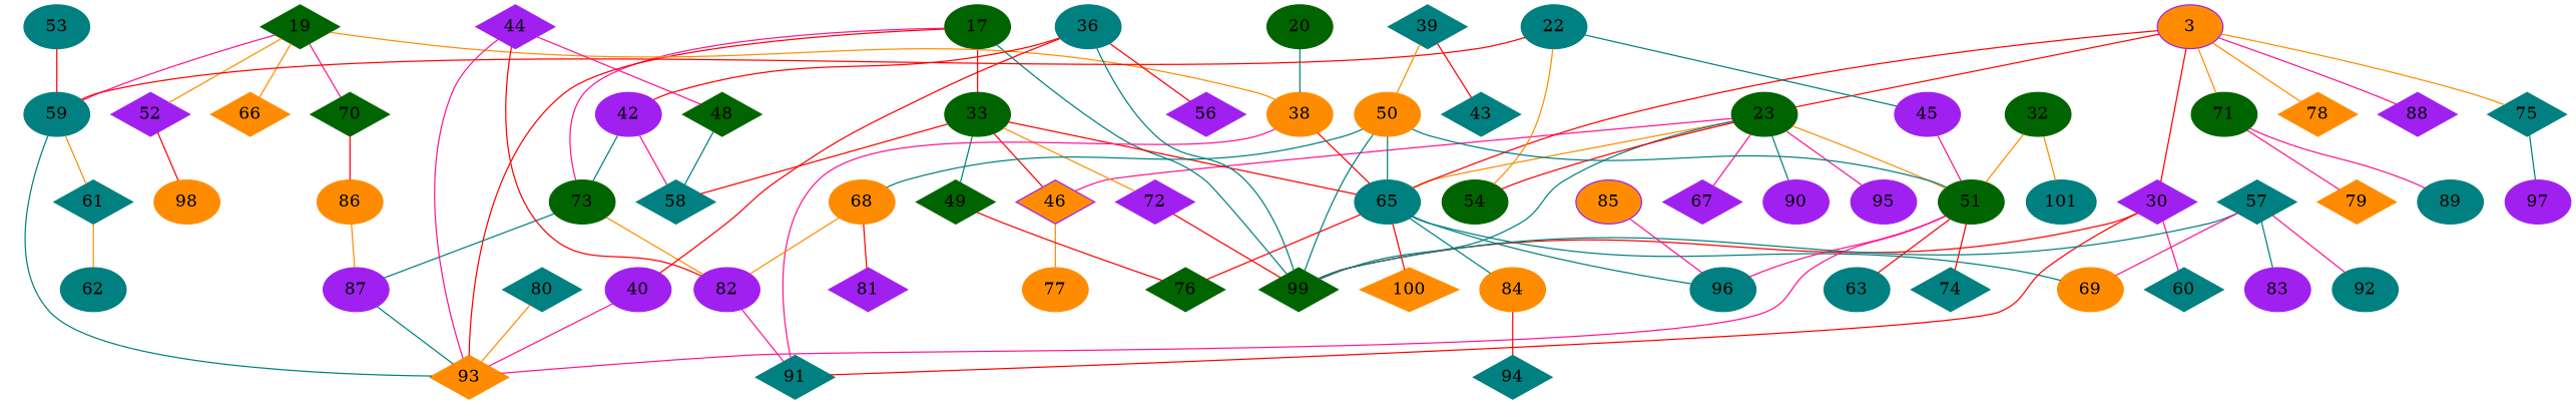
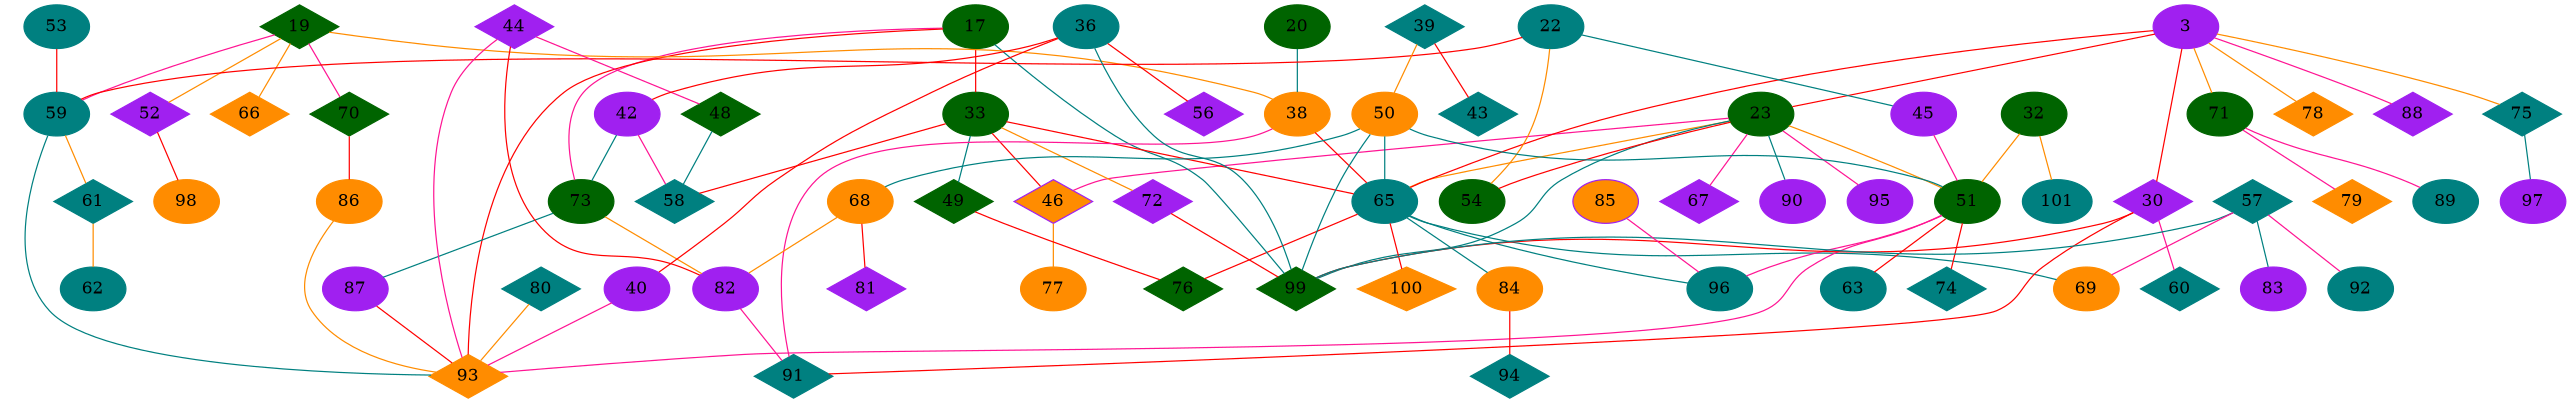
  graph {
    node [color=teal shape=ellipse style=filled]
    edge [color=red]
    23 [color=darkgreen super="+12"]
    65 [super="+21+24+35"]
    99 [color=darkgreen shape=diamond super="+26+64+38"]
    54 [color=darkgreen super="+47"]
    46 [color=purple fillcolor=darkorange shape=diamond]
    51 [color=darkgreen super="+6+31"]
    67 [color=purple shape=diamond]
    90 [color=purple]
    95 [color=purple]
-   3 [color=purple fillcolor=darkorange]
+   3 [color=purple]
    30 [color=purple shape=diamond super="+10+15"]
    71 [color=darkgreen super="+4"]
    75 [shape=diamond]
    78 [color=darkorange shape=diamond]
    88 [color=purple shape=diamond]
    60 [shape=diamond]
    91 [shape=diamond]
    76 [color=darkgreen shape=diamond]
    96 [super="+18"]
    69 [color=darkorange]
    84 [color=darkorange]
    100 [color=darkorange shape=diamond]
    79 [color=darkorange shape=diamond]
    89
    97 [color=purple]
    17 [color=darkgreen super="+11"]
    33 [color=darkgreen super="+25"]
    73 [color=darkgreen]
    93 [color=darkorange shape=diamond super="+7+55"]
    49 [color=darkgreen shape=diamond]
    58 [shape=diamond super="+34"]
    72 [color=purple shape=diamond]
    82 [color=purple]
    87 [color=purple]
    n35 [color=darkorange label=38 super="+2"]
    19 [color=darkgreen shape=diamond]
    52 [color=purple shape=diamond]
    59 [super="+14"]
    66 [color=darkorange shape=diamond]
    70 [color=darkgreen shape=diamond]
    98 [color=darkorange]
    61 [shape=diamond]
    86 [color=darkorange]
    20 [color=darkgreen]
    22
    45 [color=purple]
    77 [color=darkorange]
    63
    74 [shape=diamond]
    44 [color=purple shape=diamond super="+41"]
    48 [color=darkgreen shape=diamond]
    32 [color=darkgreen]
    101
    36
    40 [color=purple]
    42 [color=purple]
    56 [color=purple shape=diamond]
    39 [shape=diamond]
    43 [shape=diamond]
    50 [color=darkorange super="+28"]
    68 [color=darkorange]
    81 [color=purple shape=diamond]
    53
    57 [shape=diamond]
    83 [color=purple]
    92
    62
    94 [shape=diamond]
    80 [shape=diamond]
    85 [color=purple fillcolor=darkorange]
    23 -- 65 [color=darkorange]
    23 -- 99 [color=teal]
    23 -- 54
    23 -- 46 [color=deeppink]
    23 -- 51 [color=darkorange]
    23 -- 67 [color=deeppink]
    23 -- 90 [color=teal]
    23 -- 95 [color=deeppink]
    65 -- 76
    65 -- 96 [color=teal]
    65 -- 69 [color=teal]
    65 -- 84 [color=teal]
    65 -- 100
    46 -- 77 [color=darkorange]
    51 -- 96 [color=deeppink weight=3]
    51 -- 93 [color=deeppink weight=2]
    51 -- 63
    51 -- 74
    3 -- 23 [weight=2]
    3 -- 65
    3 -- 30
    3 -- 71 [color=darkorange]
    3 -- 75 [color=darkorange]
    3 -- 78 [color=darkorange]
    3 -- 88 [color=deeppink]
    30 -- 99
    30 -- 60 [color=deeppink]
    30 -- 91
    71 -- 79 [color=deeppink]
    71 -- 89 [color=deeppink]
    75 -- 97 [color=teal]
    84 -- 94
    17 -- 99 [color=teal]
    17 -- 33 [weight=2]
    17 -- 73 [color=deeppink]
    17 -- 93
    33 -- 65
    33 -- 46
    33 -- 49 [color=teal]
    33 -- 58
    33 -- 72 [color=darkorange]
    73 -- 82 [color=darkorange]
    73 -- 87 [color=teal]
    49 -- 76
    72 -- 99
    82 -- 91 [color=deeppink]
-   87 -- 93 [color=teal]
+   87 -- 93
    n35 -- 65
    n35 -- 91 [color=deeppink]
    19 -- n35 [color=darkorange weight=2]
    19 -- 52 [color=darkorange]
    19 -- 59 [color=deeppink]
    19 -- 66 [color=darkorange]
    19 -- 70 [color=deeppink]
    52 -- 98
    59 -- 93 [color=teal]
    59 -- 61 [color=darkorange]
    70 -- 86
    61 -- 62 [color=darkorange]
-   86 -- 87 [color=darkorange]
+   86 -- 93 [color=darkorange]
    20 -- n35 [color=teal]
    22 -- 54 [color=darkorange weight=2]
    22 -- 59
    22 -- 45 [color=teal]
    45 -- 51 [color=deeppink]
    44 -- 93 [color=deeppink]
    44 -- 82
    44 -- 48 [color=deeppink]
    48 -- 58 [color=teal]
    32 -- 51 [color=darkorange]
    32 -- 101 [color=darkorange]
    36 -- 99 [color=teal]
    36 -- 40
    36 -- 42
    36 -- 56
    40 -- 93 [color=deeppink]
    42 -- 73 [color=teal]
    42 -- 58 [color=deeppink]
    39 -- 43
    39 -- 50 [color=darkorange]
    50 -- 65 [color=teal]
    50 -- 99 [color=teal weight=2]
    50 -- 51 [color=teal weight=2]
    50 -- 68 [color=teal]
    68 -- 82 [color=darkorange]
    68 -- 81
    53 -- 59
    57 -- 99 [color=teal]
    57 -- 69 [color=deeppink]
    57 -- 83 [color=teal]
    57 -- 92 [color=deeppink]
    80 -- 93 [color=darkorange]
    85 -- 96 [color=deeppink]
  }
